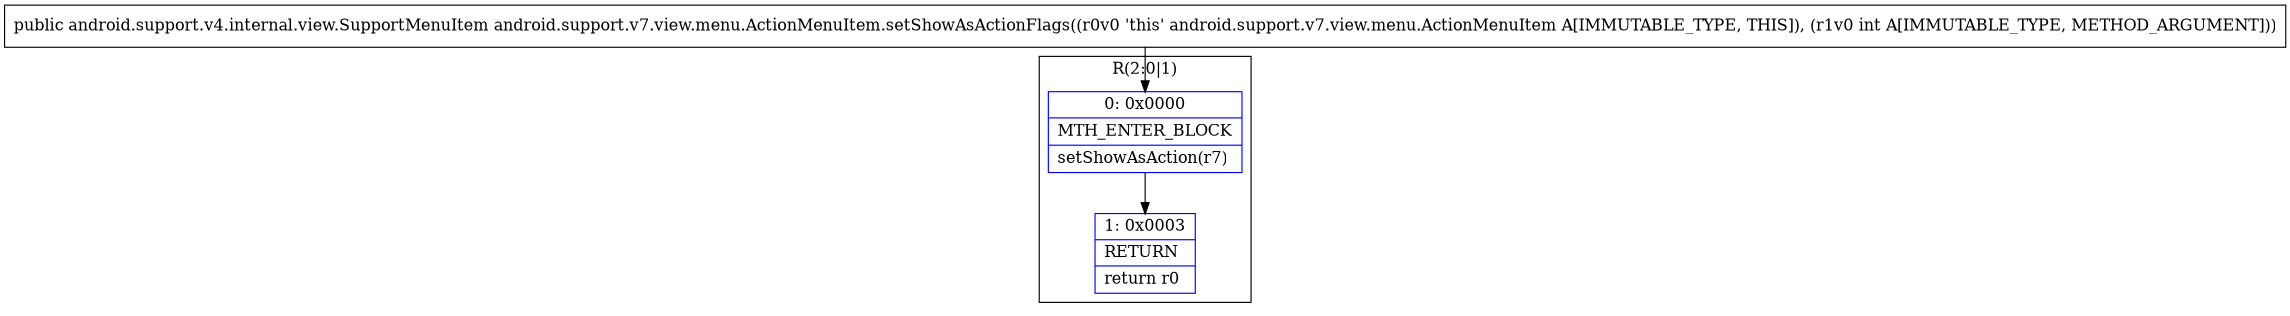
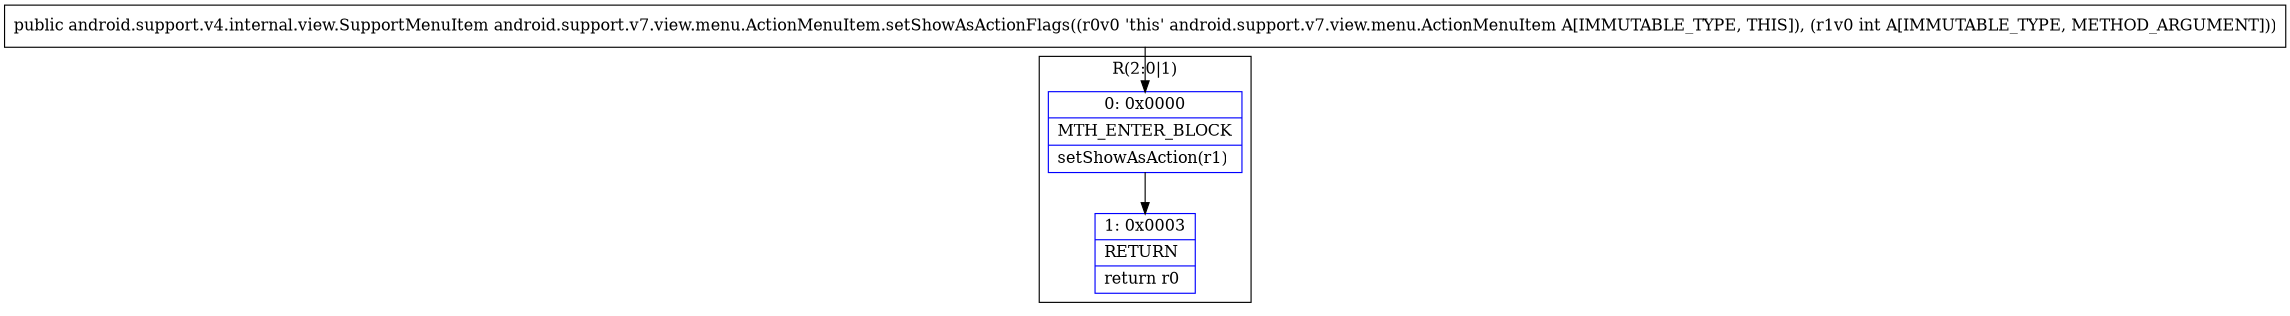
  digraph {
    node [color=blue shape=record]
-   n1 [label="{0\:\ 0x0000|MTH_ENTER_BLOCK\l|setShowAsAction(r7)\l}"]
+   n1 [label="{0\:\ 0x0000|MTH_ENTER_BLOCK\l|setShowAsAction(r1)\l}"]
    n2 [label="{1\:\ 0x0003|RETURN\l|return r0\l}"]
    n3 [label="{public android.support.v4.internal.view.SupportMenuItem android.support.v7.view.menu.ActionMenuItem.setShowAsActionFlags((r0v0 'this' android.support.v7.view.menu.ActionMenuItem A[IMMUTABLE_TYPE, THIS]), (r1v0 int A[IMMUTABLE_TYPE, METHOD_ARGUMENT])) }" color=""]
    subgraph cluster_1 {
      label="R(2:0|1)"
      n1
      n2
    }
    n1 -> n2
    n3 -> n1
  }
